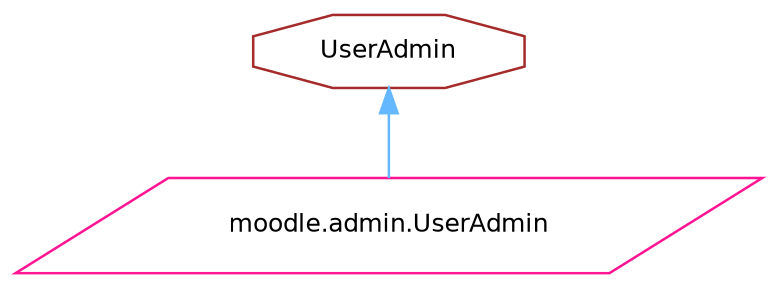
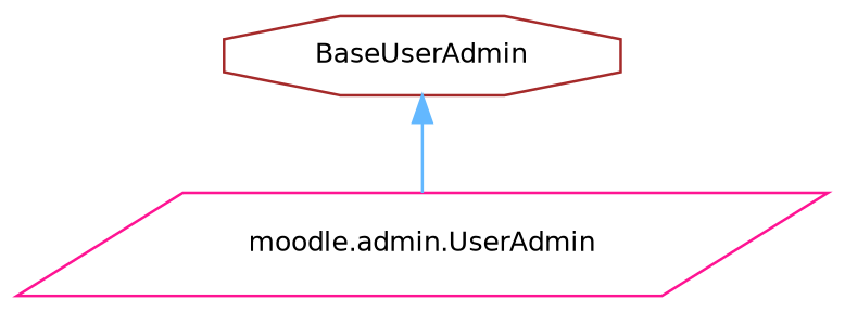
  digraph {
    rankdir=TB
    node [fillcolor=white fontname=Helvetica fontsize=10 style=filled]
-   n1 [color=brown height=0.2 label=UserAdmin shape=octagon width=0.4]
+   n1 [color=brown height=0.2 label=BaseUserAdmin shape=octagon width=0.4]
    n2 [color=deeppink height=0.2 label="moodle.admin.UserAdmin" shape=parallelogram width=0.4]
    n1 -> n2 [color=steelblue1 dir=back fontname=Helvetica fontsize=10 labelfontname=Helvetica labelfontsize=10 style=solid]
  }
